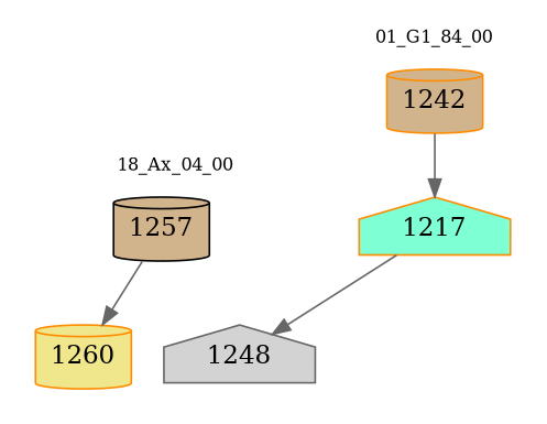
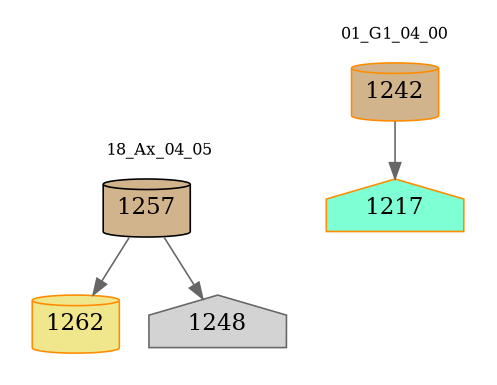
  digraph {
    node [color=darkorange fillcolor=tan shape=cylinder style=filled]
    edge [color=gray40]
    n1 [color=black label=1257]
    n2 [color=gray40 fillcolor=lightgrey label=1248 shape=house]
-   n3 [fillcolor=khaki label=1260]
+   n3 [fillcolor=khaki label=1262]
    n4 [label=1242]
    n5 [fillcolor=aquamarine label=1217 shape=house]
    subgraph cluster_1 {
      color=white
      fontsize=10
-     label="18_Ax_04_00"
+     label="18_Ax_04_05"
      n1
      n2
      n3
    }
    subgraph cluster_2 {
      color=white
      fontsize=10
-     label="01_G1_84_00"
+     label="01_G1_04_00"
      n4
      n5
    }
-   n5 -> n2
+   n1 -> n2
    n1 -> n3
    n4 -> n5
  }
